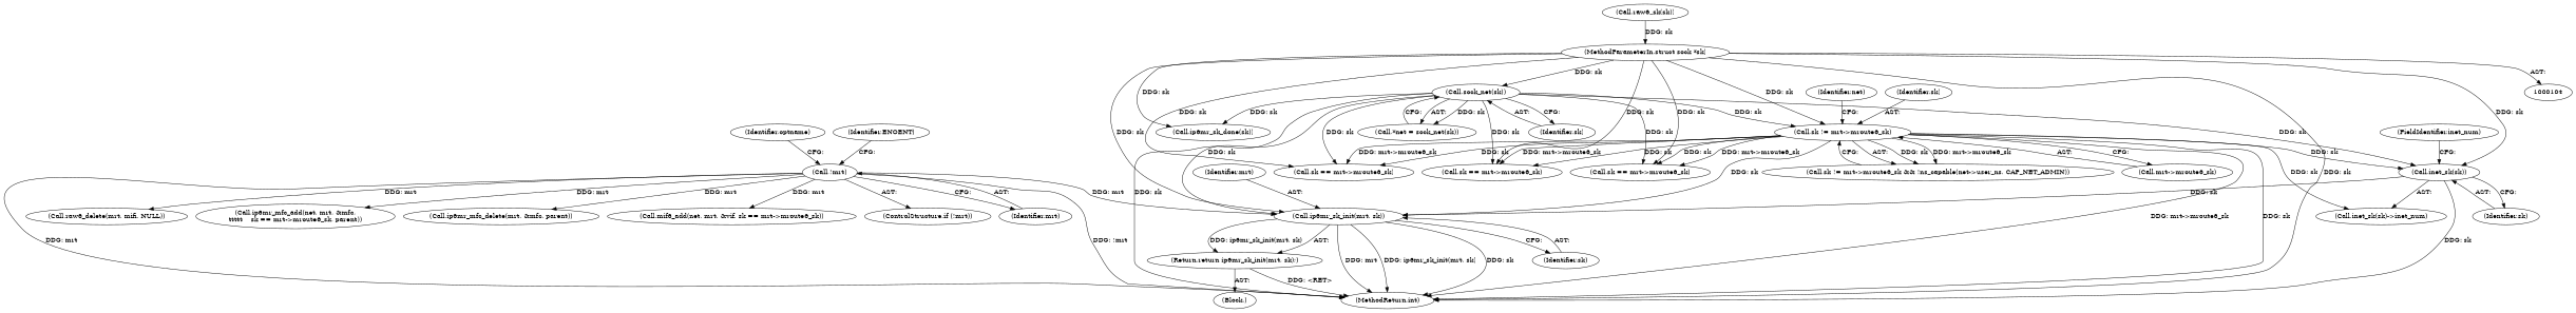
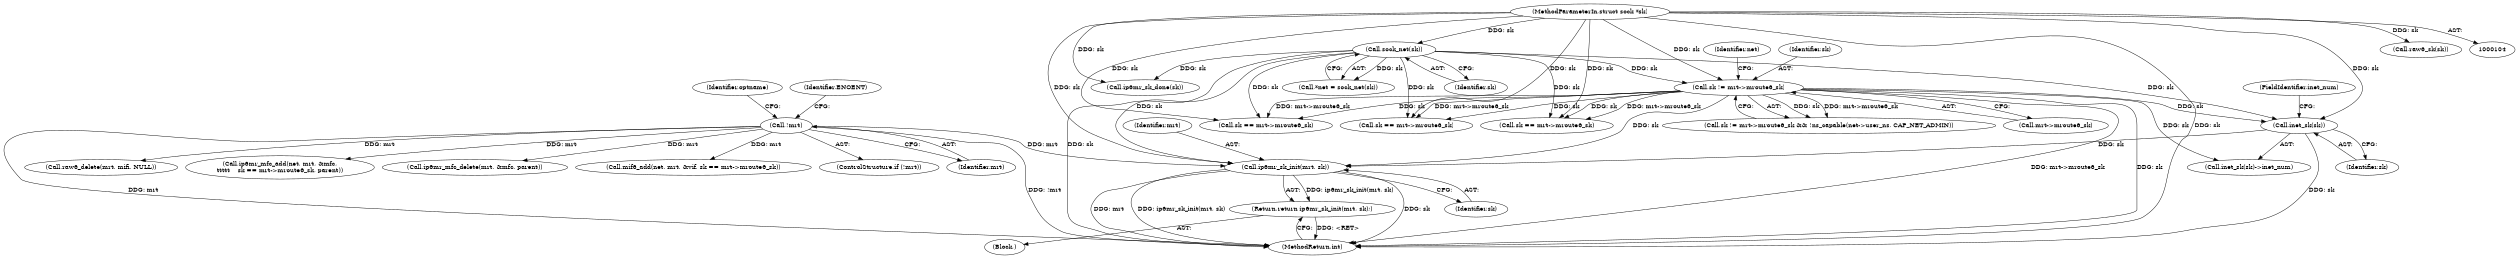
  digraph {
    n1 [label="(Call,ip6mr_sk_init(mrt, sk))"]
    n2 [label="(Return,return ip6mr_sk_init(mrt, sk);)"]
    n3 [label="(MethodReturn,int)"]
    n4 [label="(Identifier,sk)"]
    n5 [label="(Block,)"]
    n6 [label="(Call,!mrt)"]
    n7 [label="(Call,ip6mr_mfc_delete(mrt, &mfc, parent))"]
    n8 [label="(Call,mif6_add(net, mrt, &vif, sk == mrt->mroute6_sk))"]
    n9 [label="(ControlStructure,if (!mrt))"]
    n10 [label="(Identifier,mrt)"]
    n11 [label="(Call,raw6_delete(mrt, mifi, NULL))"]
    n12 [label="(Call,ip6mr_mfc_add(net, mrt, &mfc,\n\t\t\t\t\t    sk == mrt->mroute6_sk, parent))"]
    n13 [label="(Call,sock_net(sk))"]
    n14 [label="(Call,sk != mrt->mroute6_sk)"]
    n15 [label="(Call,inet_sk(sk))"]
    n16 [label="(Call,ip6mr_sk_done(sk))"]
    n17 [label="(Call,*net = sock_net(sk))"]
    n18 [label="(Call,sk == mrt->mroute6_sk)"]
    n19 [label="(Call,sk == mrt->mroute6_sk)"]
    n20 [label="(Identifier,sk)"]
    n21 [label="(Call,sk == mrt->mroute6_sk)"]
    n22 [label="(Call,sk != mrt->mroute6_sk && !ns_capable(net->user_ns, CAP_NET_ADMIN))"]
    n23 [label="(Call,mrt->mroute6_sk)"]
    n24 [label="(Call,inet_sk(sk)->inet_num)"]
    n25 [label="(Identifier,sk)"]
    n26 [label="(MethodParameterIn,struct sock *sk)"]
    n27 [label="(Call,raw6_sk(sk))"]
    1000104
    n29 [label="(Identifier,net)"]
    n30 [label="(FieldIdentifier,inet_num)"]
    n31 [label="(Identifier,mrt)"]
    n32 [label="(Identifier,sk)"]
    n33 [label="(Identifier,optname)"]
    n34 [label="(Identifier,ENOENT)"]
    n1 -> n2 [label="AST: "]
    n1 -> n2 [label="DDG: ip6mr_sk_init(mrt, sk)"]
    n1 -> n3 [label="DDG: sk"]
    n1 -> n3 [label="DDG: mrt"]
    n1 -> n3 [label="DDG: ip6mr_sk_init(mrt, sk)"]
    n1 -> n4 [label="CFG: "]
    n2 -> n3 [label="DDG: <RET>"]
    n2 -> n5 [label="AST: "]
+   n3 -> n2 [label="CFG: "]
    n4 -> n1 [label="AST: "]
    n6 -> n1 [label="DDG: mrt"]
    n6 -> n3 [label="DDG: mrt"]
    n6 -> n3 [label="DDG: !mrt"]
    n6 -> n7 [label="DDG: mrt"]
    n6 -> n8 [label="DDG: mrt"]
    n6 -> n9 [label="AST: "]
    n6 -> n10 [label="CFG: "]
    n6 -> n11 [label="DDG: mrt"]
    n6 -> n12 [label="DDG: mrt"]
    n10 -> n6 [label="AST: "]
    n13 -> n1 [label="DDG: sk"]
    n13 -> n3 [label="DDG: sk"]
    n13 -> n14 [label="DDG: sk"]
    n13 -> n15 [label="DDG: sk"]
    n13 -> n16 [label="DDG: sk"]
    n13 -> n17 [label="AST: "]
    n13 -> n17 [label="DDG: sk"]
    n13 -> n18 [label="DDG: sk"]
    n13 -> n19 [label="DDG: sk"]
    n13 -> n20 [label="CFG: "]
    n13 -> n21 [label="DDG: sk"]
    n14 -> n1 [label="DDG: sk"]
    n14 -> n3 [label="DDG: mrt->mroute6_sk"]
    n14 -> n3 [label="DDG: sk"]
    n14 -> n15 [label="DDG: sk"]
    n14 -> n18 [label="DDG: sk"]
    n14 -> n18 [label="DDG: mrt->mroute6_sk"]
    n14 -> n19 [label="DDG: sk"]
    n14 -> n19 [label="DDG: mrt->mroute6_sk"]
    n14 -> n21 [label="DDG: sk"]
    n14 -> n21 [label="DDG: mrt->mroute6_sk"]
    n14 -> n22 [label="AST: "]
    n14 -> n22 [label="DDG: sk"]
    n14 -> n22 [label="DDG: mrt->mroute6_sk"]
    n14 -> n23 [label="CFG: "]
    n14 -> n24 [label="DDG: sk"]
    n15 -> n1 [label="DDG: sk"]
    n15 -> n3 [label="DDG: sk"]
    n15 -> n24 [label="AST: "]
    n15 -> n25 [label="CFG: "]
    n17 -> n13 [label="CFG: "]
    n20 -> n13 [label="AST: "]
    n22 -> n14 [label="CFG: "]
    n23 -> n14 [label="AST: "]
    n25 -> n15 [label="AST: "]
    n26 -> n1 [label="DDG: sk"]
    n26 -> n3 [label="DDG: sk"]
    n26 -> n13 [label="DDG: sk"]
    n26 -> n14 [label="DDG: sk"]
    n26 -> n15 [label="DDG: sk"]
    n26 -> n16 [label="DDG: sk"]
    n26 -> n18 [label="DDG: sk"]
    n26 -> n19 [label="DDG: sk"]
    n26 -> n21 [label="DDG: sk"]
-   n27 -> n26 [label="DDG: sk"]
+   n26 -> n27 [label="DDG: sk"]
    n26 -> 1000104 [label="AST: "]
    n29 -> n14 [label="CFG: "]
    n30 -> n15 [label="CFG: "]
    n31 -> n1 [label="AST: "]
    n32 -> n14 [label="AST: "]
    n33 -> n6 [label="CFG: "]
    n34 -> n6 [label="CFG: "]
  }
